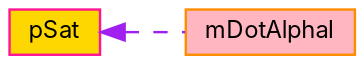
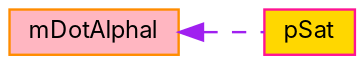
  digraph {
    rankdir=LR
    fontname=Inter
    node [fontname=Inter fontsize=10 shape=box style=filled]
    n1 [color=darkorange fillcolor=lightpink fontcolor=black height=0.2 label=mDotAlphal width=0.4]
    n2 [color=deeppink height=0.2 label=pSat width=0.4 fillcolor=gold]
-   n2 -> n1 [color=purple dir=back fontname=Inter fontsize=10 labelfontname=FreeSans labelfontsize=10 style=dashed]
+   n1 -> n2 [color=purple dir=back fontname=Inter fontsize=10 labelfontname=FreeSans labelfontsize=10 style=dashed]
  }
